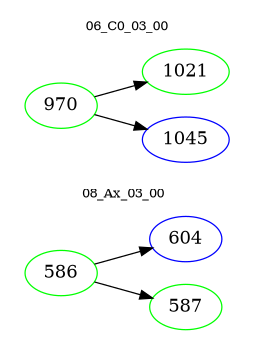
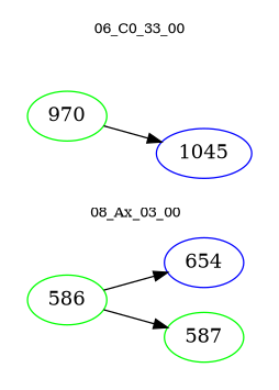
  digraph {
    rankdir=LR
    node [color=green]
    edge [color=black]
    n1 [label=586]
    n2 [label=587]
-   n3 [color=blue label=604]
+   n3 [color=blue label=654]
    n4 [label=970]
    n5 [color=blue label=1045]
-   n6 [label=1021]
    subgraph cluster_1 {
      color=white
      fontsize=10
      label="08_Ax_03_00"
      n1
      n2
      n3
    }
    subgraph cluster_2 {
      color=white
      fontsize=10
-     label="06_C0_03_00"
+     label="06_C0_33_00"
      n4
      n5
-     n6
    }
    n1 -> n2
    n1 -> n3
    n4 -> n5
-   n4 -> n6
  }
